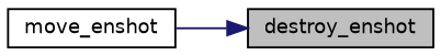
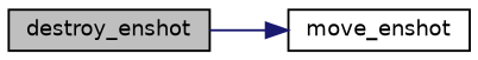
  digraph {
    rankdir=RL
    node [color=black fontname=Helvetica fontsize=10 shape=record style=filled]
    n1 [fillcolor=grey75 fontcolor=black height=0.2 label=destroy_enshot width=0.4]
    n2 [fillcolor=white height=0.2 label=move_enshot width=0.4]
-   n1 -> n2 [color=midnightblue dir=back fontname=Helvetica fontsize=10 labelfontname=Helvetica labelfontsize=10 style=solid]
+   n2 -> n1 [color=midnightblue dir=back fontname=Helvetica fontsize=10 labelfontname=Helvetica labelfontsize=10 style=solid]
  }
